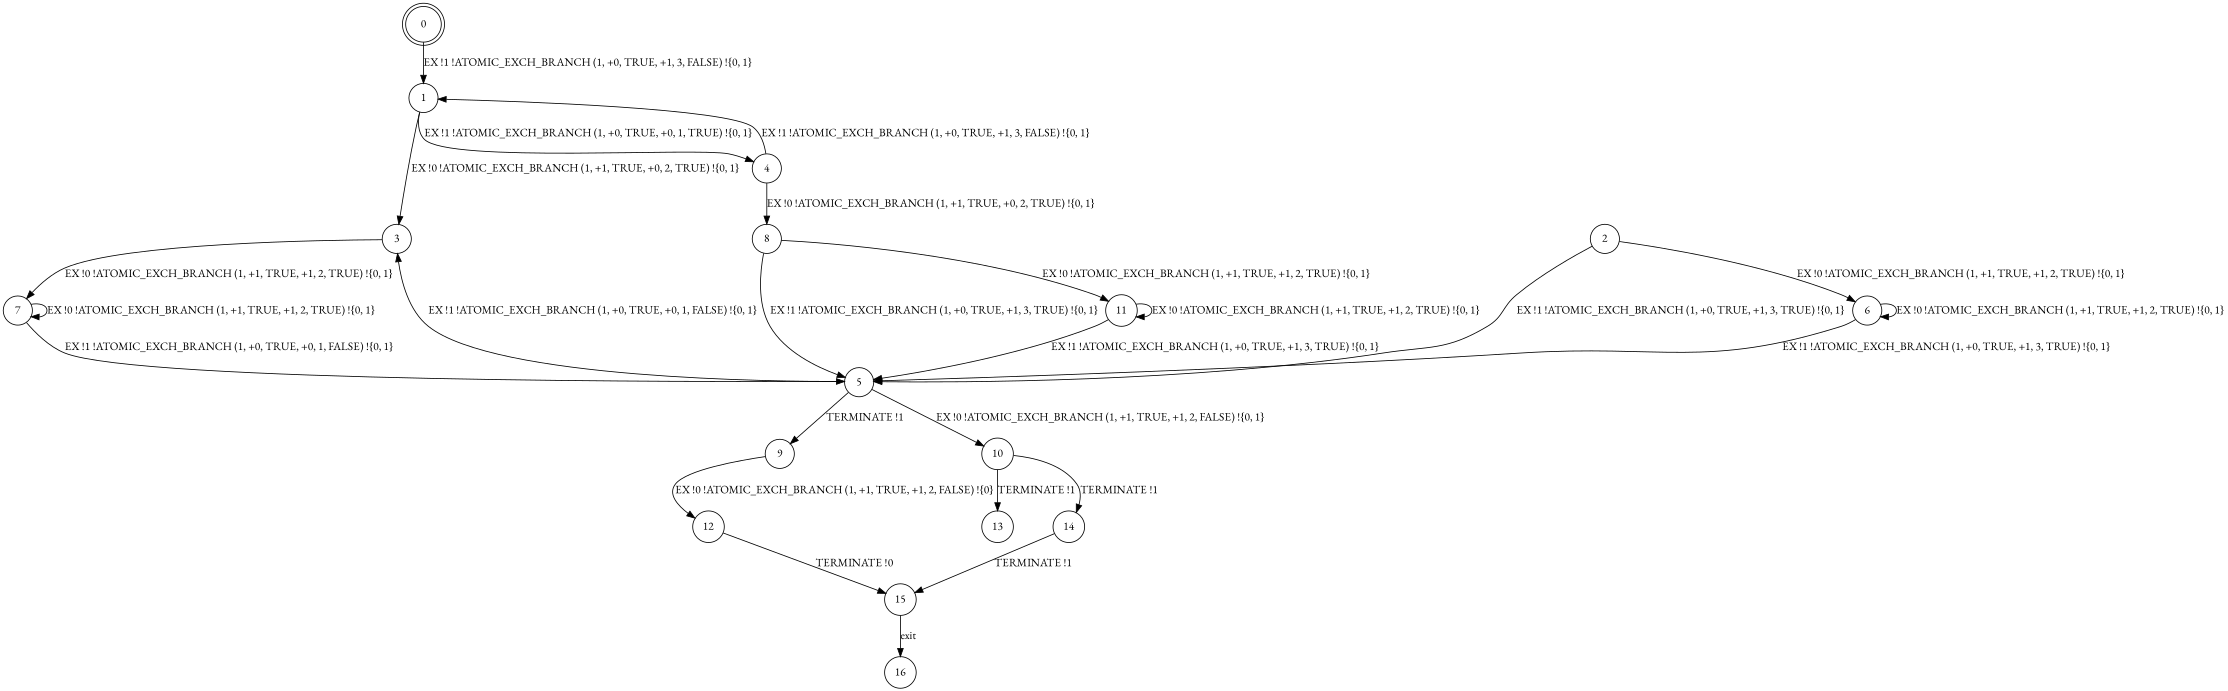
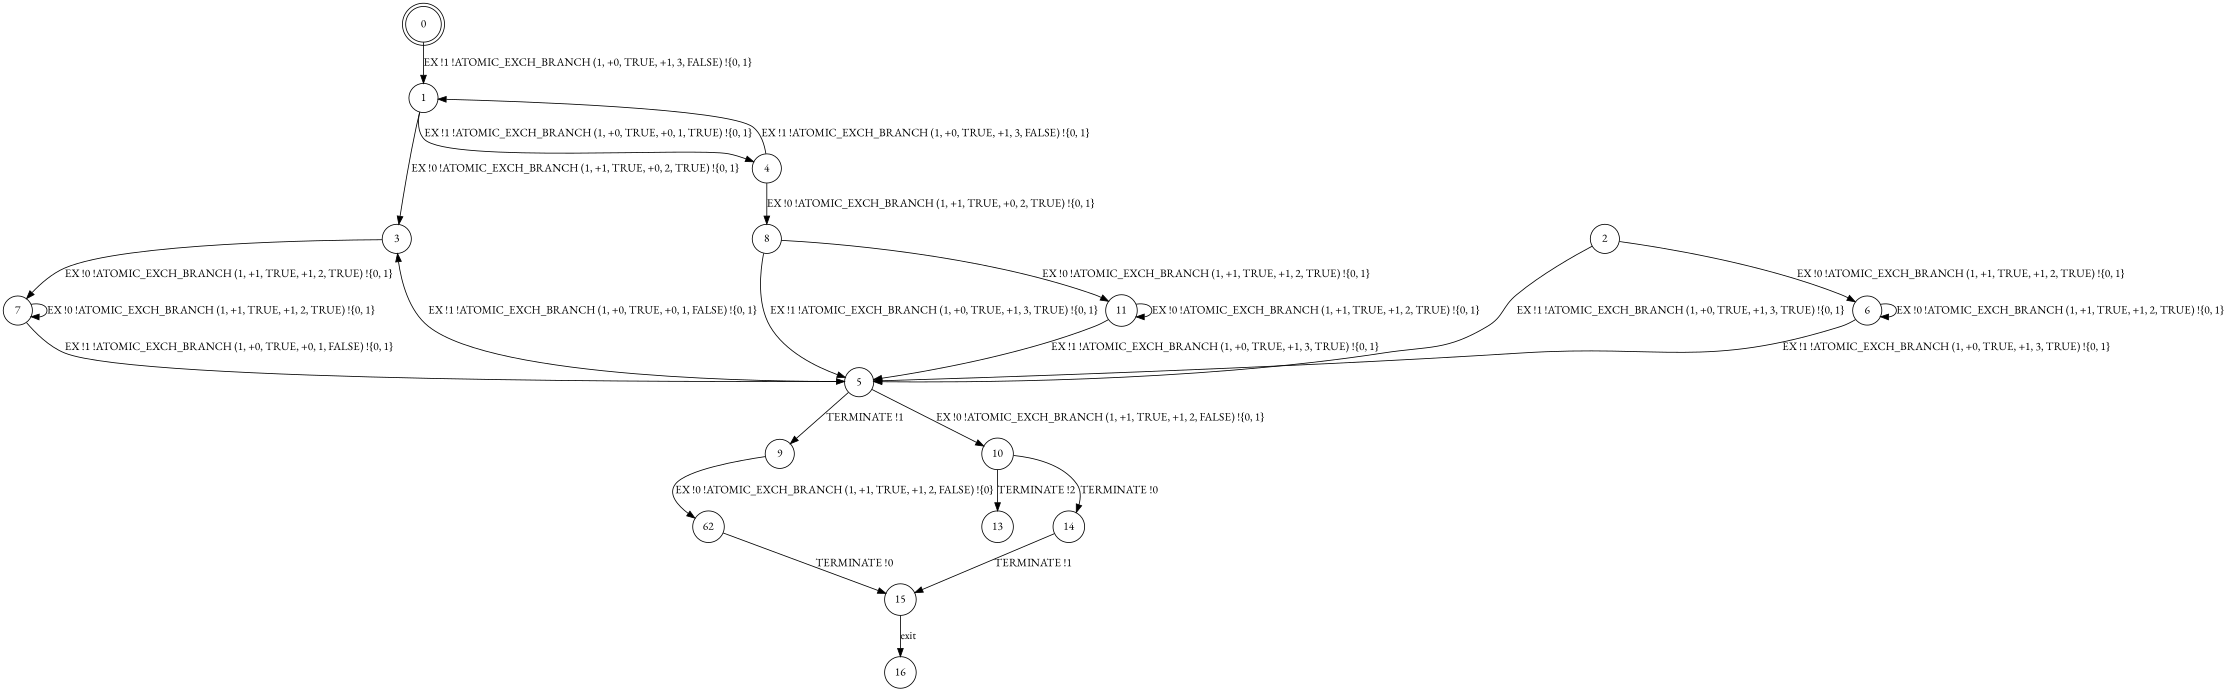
  digraph {
    fontname="EB Garamond"
    node [fontname="EB Garamond" shape=circle]
    edge [fontname="EB Garamond"]
    0 [peripheries=2]
    1
    3
    4
    2
    5
    6
    7
    8
    9
    10
    11
-   12
+   12 [label=62]
    13
    14
    15
    16
    0 -> 1 [label="EX !1 !ATOMIC_EXCH_BRANCH (1, +0, TRUE, +1, 3, FALSE) !{0, 1}"]
    1 -> 3 [label="EX !0 !ATOMIC_EXCH_BRANCH (1, +1, TRUE, +0, 2, TRUE) !{0, 1}"]
    1 -> 4 [label="EX !1 !ATOMIC_EXCH_BRANCH (1, +0, TRUE, +0, 1, TRUE) !{0, 1}"]
    3 -> 7 [label="EX !0 !ATOMIC_EXCH_BRANCH (1, +1, TRUE, +1, 2, TRUE) !{0, 1}"]
    4 -> 1 [label="EX !1 !ATOMIC_EXCH_BRANCH (1, +0, TRUE, +1, 3, FALSE) !{0, 1}"]
    4 -> 8 [label="EX !0 !ATOMIC_EXCH_BRANCH (1, +1, TRUE, +0, 2, TRUE) !{0, 1}"]
    2 -> 5 [label="EX !1 !ATOMIC_EXCH_BRANCH (1, +0, TRUE, +1, 3, TRUE) !{0, 1}"]
    2 -> 6 [label="EX !0 !ATOMIC_EXCH_BRANCH (1, +1, TRUE, +1, 2, TRUE) !{0, 1}"]
    5 -> 3 [label="EX !1 !ATOMIC_EXCH_BRANCH (1, +0, TRUE, +0, 1, FALSE) !{0, 1}"]
    5 -> 9 [label="TERMINATE !1"]
    5 -> 10 [label="EX !0 !ATOMIC_EXCH_BRANCH (1, +1, TRUE, +1, 2, FALSE) !{0, 1}"]
    6 -> 5 [label="EX !1 !ATOMIC_EXCH_BRANCH (1, +0, TRUE, +1, 3, TRUE) !{0, 1}"]
    6 -> 6 [label="EX !0 !ATOMIC_EXCH_BRANCH (1, +1, TRUE, +1, 2, TRUE) !{0, 1}"]
    7 -> 5 [label="EX !1 !ATOMIC_EXCH_BRANCH (1, +0, TRUE, +0, 1, FALSE) !{0, 1}"]
    7 -> 7 [label="EX !0 !ATOMIC_EXCH_BRANCH (1, +1, TRUE, +1, 2, TRUE) !{0, 1}"]
    8 -> 5 [label="EX !1 !ATOMIC_EXCH_BRANCH (1, +0, TRUE, +1, 3, TRUE) !{0, 1}"]
    8 -> 11 [label="EX !0 !ATOMIC_EXCH_BRANCH (1, +1, TRUE, +1, 2, TRUE) !{0, 1}"]
    9 -> 12 [label="EX !0 !ATOMIC_EXCH_BRANCH (1, +1, TRUE, +1, 2, FALSE) !{0}"]
-   10 -> 13 [label="TERMINATE !1"]
-   10 -> 14 [label="TERMINATE !1"]
+   10 -> 13 [label="TERMINATE !2"]
+   10 -> 14 [label="TERMINATE !0"]
    11 -> 5 [label="EX !1 !ATOMIC_EXCH_BRANCH (1, +0, TRUE, +1, 3, TRUE) !{0, 1}"]
    11 -> 11 [label="EX !0 !ATOMIC_EXCH_BRANCH (1, +1, TRUE, +1, 2, TRUE) !{0, 1}"]
    12 -> 15 [label="TERMINATE !0"]
    14 -> 15 [label="TERMINATE !1"]
    15 -> 16 [label=exit]
  }
